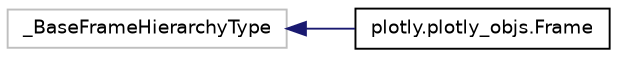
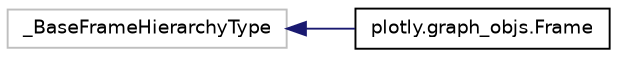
  digraph {
    rankdir=LR
    node [fillcolor=white fontname=Helvetica fontsize=10 shape=record style=filled]
    n1 [color=grey75 height=0.2 label=_BaseFrameHierarchyType width=0.4]
-   n2 [color=black height=0.2 label="plotly.plotly_objs.Frame" width=0.4]
+   n2 [color=black height=0.2 label="plotly.graph_objs.Frame" width=0.4]
    n1 -> n2 [color=midnightblue dir=back fontname=Helvetica fontsize=10 labelfontname=Helvetica labelfontsize=10 style=solid]
  }
